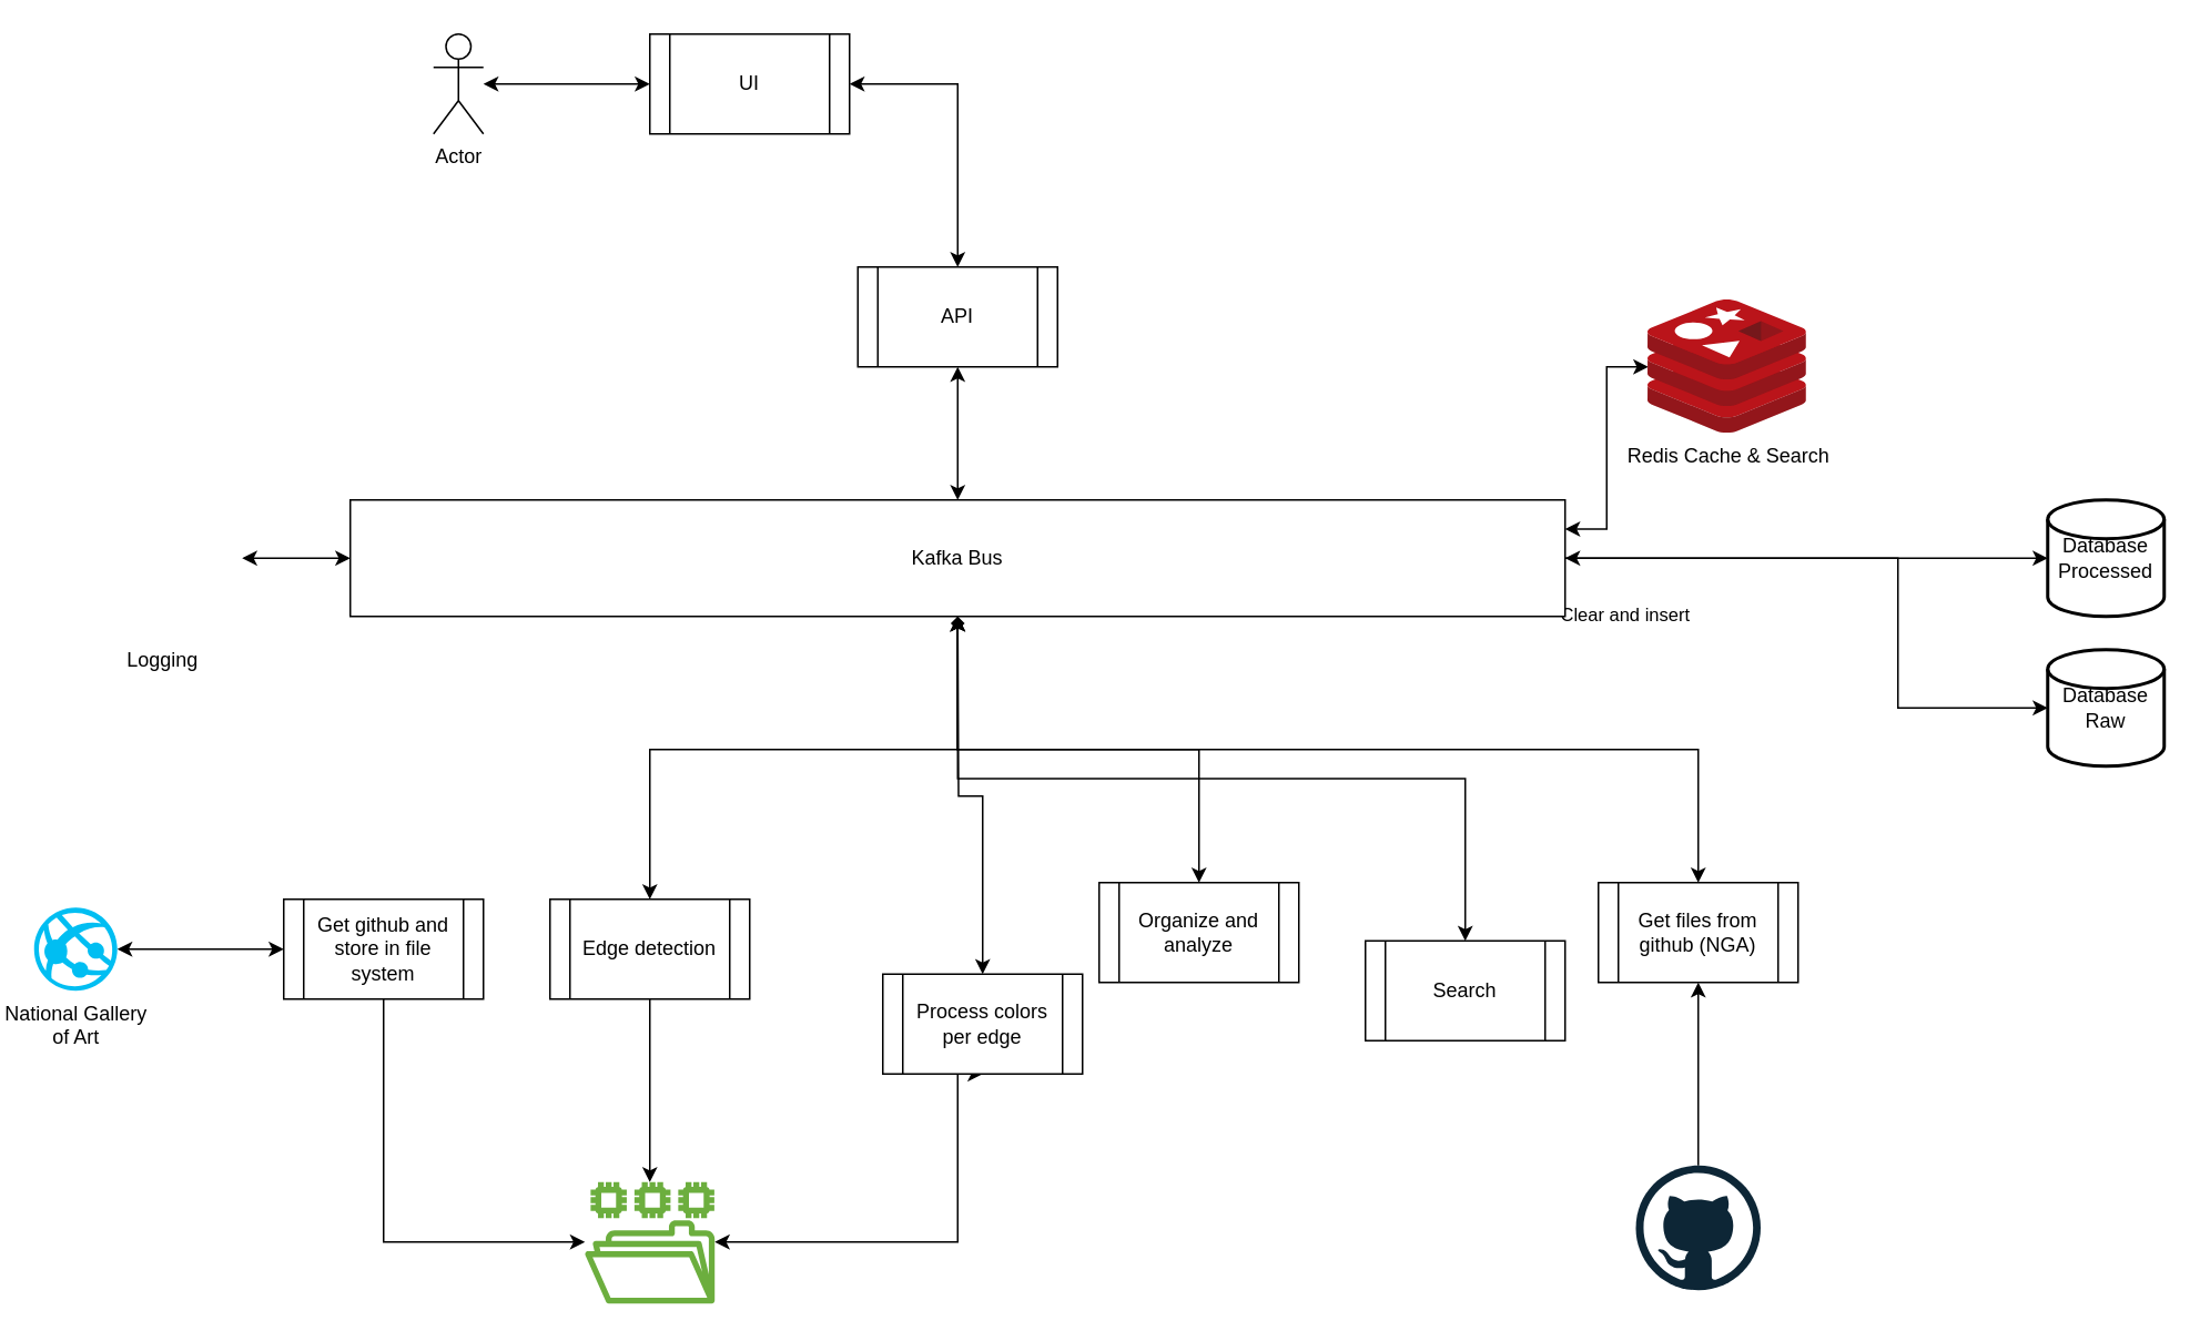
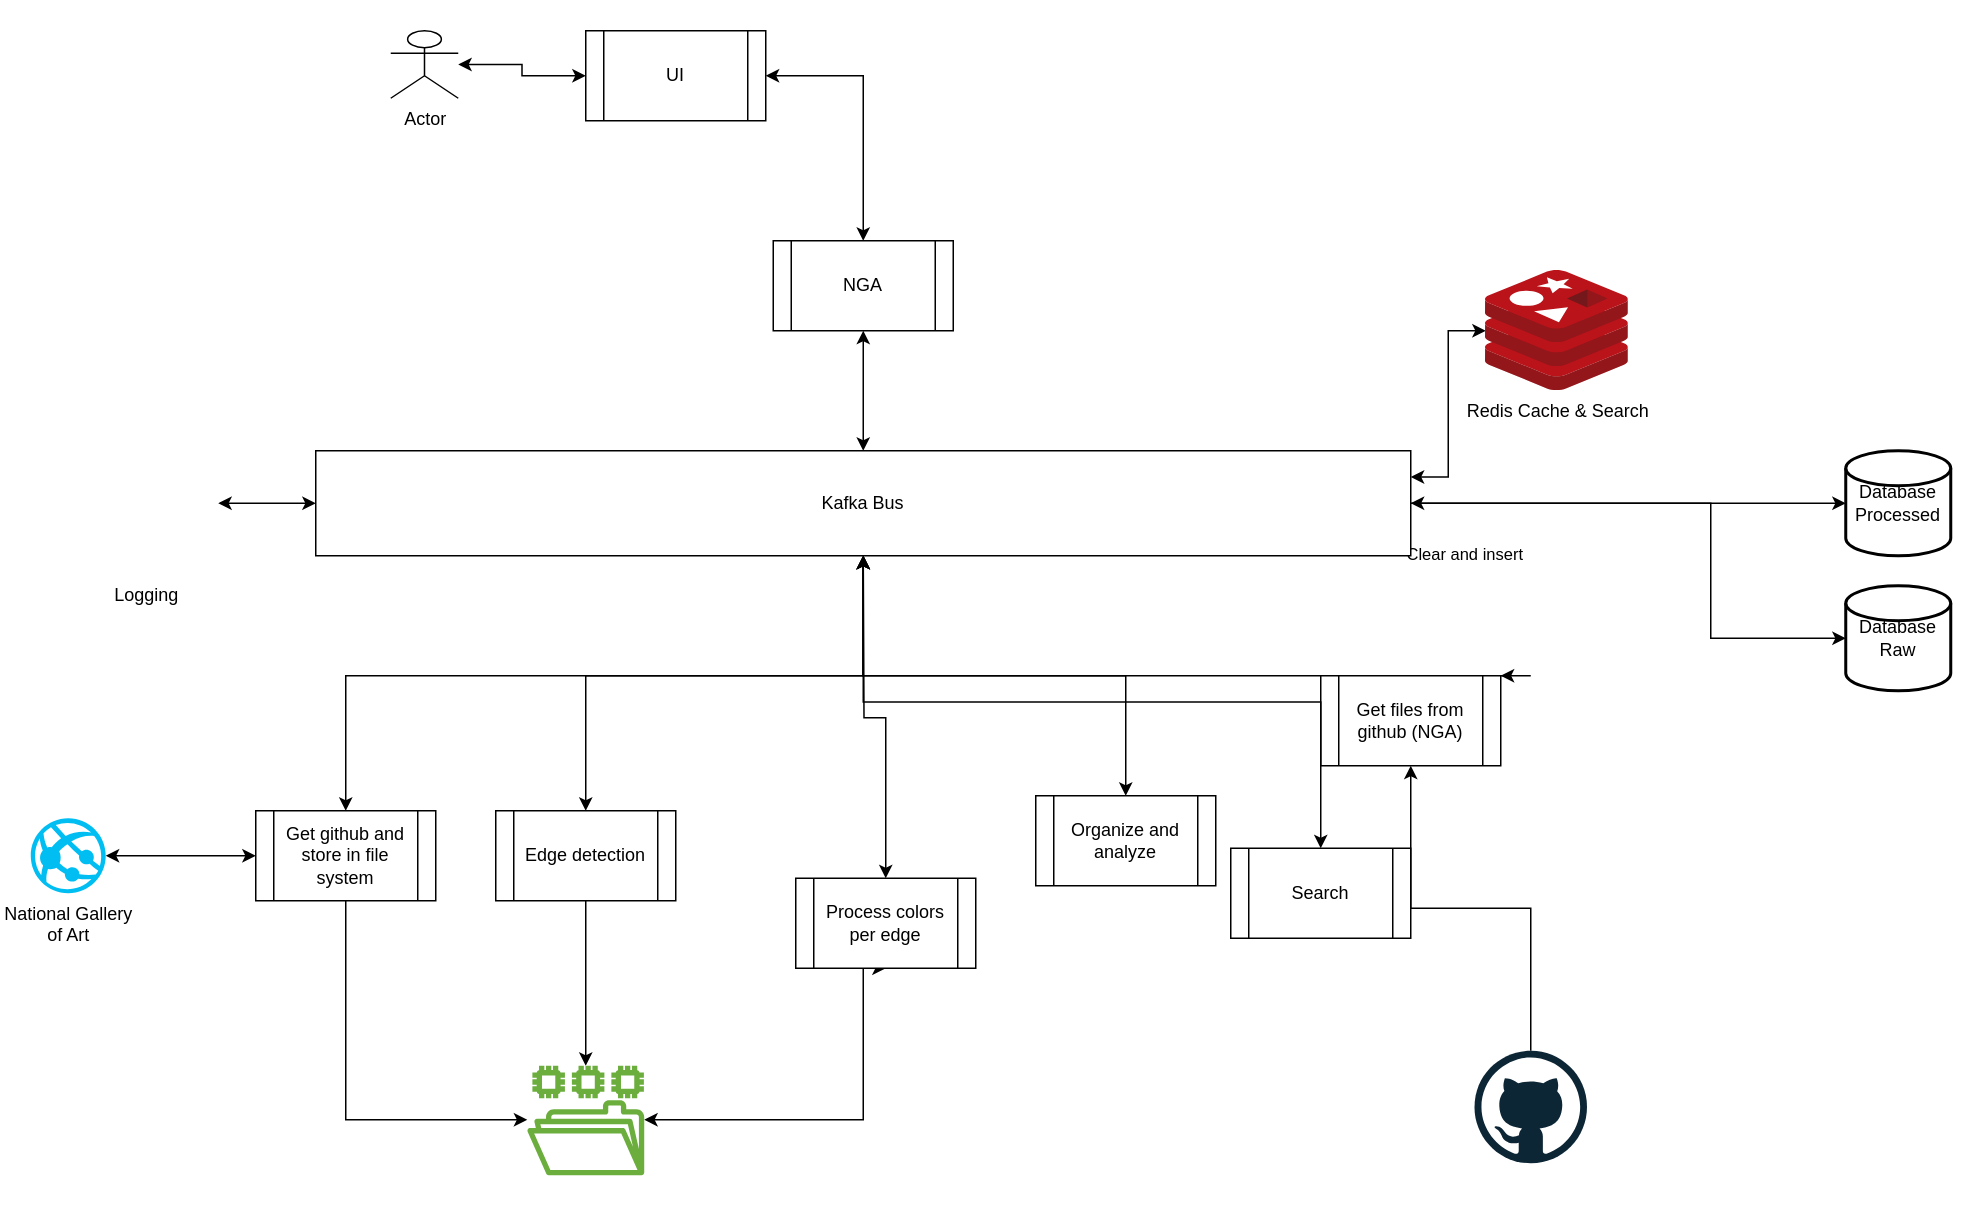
  <mxCell id="0" />
  <mxCell id="1" parent="0" />
  <mxCell id="2" style="edgeStyle=orthogonalEdgeStyle;rounded=0;orthogonalLoop=1;jettySize=auto;html=1;exitX=1;exitY=0.5;exitDx=0;exitDy=0;entryX=0;entryY=0.5;entryDx=0;entryDy=0;entryPerimeter=0;startArrow=none;startFill=0;" parent="1" source="22" target="11" edge="1"><mxGeometry relative="1" as="geometry"><Array as="points"><mxPoint x="1140" y="335" /><mxPoint x="1140" y="425" /></Array></mxGeometry></mxCell>
  <mxCell id="3" value="Clear and insert" style="edgeLabel;html=1;align=center;verticalAlign=middle;resizable=0;points=[];" parent="2" vertex="1" connectable="0"><mxGeometry x="-0.814" relative="1" as="geometry"><mxPoint y="33" as="offset" /></mxGeometry></mxCell>
  <mxCell id="4" style="edgeStyle=orthogonalEdgeStyle;rounded=0;jumpStyle=arc;orthogonalLoop=1;jettySize=auto;html=1;entryX=0.5;entryY=1;entryDx=0;entryDy=0;startArrow=classic;startFill=1;" parent="1" source="5" target="22" edge="1"><mxGeometry relative="1" as="geometry"><Array as="points"><mxPoint x="1020" y="450" /><mxPoint x="575" y="450" /></Array></mxGeometry></mxCell>
- <mxCell id="5" value="Get files from github (NGA)" style="shape=process;whiteSpace=wrap;html=1;backgroundOutline=1;" parent="1" vertex="1"><mxGeometry x="960" y="530" width="120" height="60" as="geometry" /></mxCell>
+ <mxCell id="5" value="Get files from github (NGA)" style="shape=process;whiteSpace=wrap;html=1;backgroundOutline=1;" parent="1" vertex="1"><mxGeometry x="880" y="450" width="120" height="60" as="geometry" /></mxCell>
+ <mxCell id="6" style="edgeStyle=orthogonalEdgeStyle;rounded=0;orthogonalLoop=1;jettySize=auto;html=1;entryX=0.5;entryY=0;entryDx=0;entryDy=0;startArrow=classic;startFill=1;exitX=0.5;exitY=1;exitDx=0;exitDy=0;" parent="1" target="14" edge="1" source="22"><mxGeometry relative="1" as="geometry"><mxPoint x="230" y="370" as="sourcePoint" /><Array as="points"><mxPoint x="575" y="450" /><mxPoint x="230" y="450" /></Array></mxGeometry></mxCell>
  <mxCell id="7" style="edgeStyle=orthogonalEdgeStyle;rounded=0;orthogonalLoop=1;jettySize=auto;html=1;startArrow=none;startFill=0;" parent="1" source="8" target="5" edge="1"><mxGeometry relative="1" as="geometry" /></mxCell>
  <mxCell id="8" value="" style="dashed=0;outlineConnect=0;html=1;align=center;labelPosition=center;verticalLabelPosition=bottom;verticalAlign=top;shape=mxgraph.weblogos.github" parent="1" vertex="1"><mxGeometry x="982.5" y="700" width="75" height="75" as="geometry" /></mxCell>
  <mxCell id="9" style="edgeStyle=orthogonalEdgeStyle;rounded=0;orthogonalLoop=1;jettySize=auto;html=1;entryX=1;entryY=0.25;entryDx=0;entryDy=0;startArrow=classic;startFill=1;" parent="1" source="10" target="22" edge="1"><mxGeometry relative="1" as="geometry"><mxPoint x="960" y="230" as="sourcePoint" /></mxGeometry></mxCell>
  <mxCell id="10" value="Redis Cache &amp;amp; Search" style="sketch=0;aspect=fixed;html=1;points=[];align=center;image;fontSize=12;image=img/lib/mscae/Cache_Redis_Product.svg;" parent="1" vertex="1"><mxGeometry x="990" y="180" width="95.24" height="80" as="geometry" /></mxCell>
  <mxCell id="11" value="Database&lt;br&gt;Raw" style="strokeWidth=2;html=1;shape=mxgraph.flowchart.database;whiteSpace=wrap;" parent="1" vertex="1"><mxGeometry x="1230" y="390" width="70" height="70" as="geometry" /></mxCell>
  <mxCell id="12" style="edgeStyle=orthogonalEdgeStyle;rounded=0;orthogonalLoop=1;jettySize=auto;html=1;entryX=1;entryY=0.5;entryDx=0;entryDy=0;entryPerimeter=0;startArrow=classic;startFill=1;" parent="1" source="14" target="32" edge="1"><mxGeometry relative="1" as="geometry" /></mxCell>
  <mxCell id="13" style="edgeStyle=orthogonalEdgeStyle;rounded=0;jumpStyle=arc;orthogonalLoop=1;jettySize=auto;html=1;" parent="1" source="14" target="33" edge="1"><mxGeometry relative="1" as="geometry"><Array as="points"><mxPoint x="230" y="746" /></Array></mxGeometry></mxCell>
  <mxCell id="14" value="Get github and store in file system" style="shape=process;whiteSpace=wrap;html=1;backgroundOutline=1;" parent="1" vertex="1"><mxGeometry x="170" y="540" width="120" height="60" as="geometry" /></mxCell>
  <mxCell id="15" style="edgeStyle=orthogonalEdgeStyle;rounded=0;orthogonalLoop=1;jettySize=auto;html=1;exitX=0.5;exitY=0;exitDx=0;exitDy=0;startArrow=classic;startFill=1;entryX=0.5;entryY=1;entryDx=0;entryDy=0;" parent="1" source="17" target="22" edge="1"><mxGeometry relative="1" as="geometry"><mxPoint x="442.034" y="470" as="targetPoint" /><Array as="points"><mxPoint x="390" y="450" /><mxPoint x="575" y="450" /></Array></mxGeometry></mxCell>
  <mxCell id="16" style="edgeStyle=orthogonalEdgeStyle;rounded=0;orthogonalLoop=1;jettySize=auto;html=1;" parent="1" source="17" target="33" edge="1"><mxGeometry relative="1" as="geometry" /></mxCell>
  <mxCell id="17" value="Edge detection" style="shape=process;whiteSpace=wrap;html=1;backgroundOutline=1;" parent="1" vertex="1"><mxGeometry x="330" y="540" width="120" height="60" as="geometry" /></mxCell>
  <mxCell id="18" style="edgeStyle=orthogonalEdgeStyle;rounded=0;orthogonalLoop=1;jettySize=auto;html=1;startArrow=classic;startFill=1;" parent="1" source="20" edge="1"><mxGeometry relative="1" as="geometry"><mxPoint x="575" y="370" as="targetPoint" /></mxGeometry></mxCell>
  <mxCell id="19" style="edgeStyle=orthogonalEdgeStyle;rounded=0;orthogonalLoop=1;jettySize=auto;html=1;startArrow=classic;startFill=1;exitX=0.5;exitY=1;exitDx=0;exitDy=0;" parent="1" source="20" target="33" edge="1"><mxGeometry relative="1" as="geometry"><Array as="points"><mxPoint x="575" y="746" /></Array></mxGeometry></mxCell>
  <mxCell id="20" value="Process colors per edge" style="shape=process;whiteSpace=wrap;html=1;backgroundOutline=1;" parent="1" vertex="1"><mxGeometry x="530" y="585" width="120" height="60" as="geometry" /></mxCell>
  <mxCell id="21" value="" style="group" parent="1" vertex="1" connectable="0"><mxGeometry x="210" y="300" width="730" height="70" as="geometry" /></mxCell>
  <mxCell id="22" value="Kafka Bus" style="rounded=0;whiteSpace=wrap;html=1;" parent="21" vertex="1"><mxGeometry width="730" height="70" as="geometry" /></mxCell>
  <mxCell id="23" value="" style="shape=image;verticalLabelPosition=bottom;labelBackgroundColor=#ffffff;verticalAlign=top;aspect=fixed;imageAspect=0;image=https://upload.wikimedia.org/wikipedia/commons/thumb/0/05/Apache_kafka.svg/154px-Apache_kafka.svg.png;" parent="21" vertex="1"><mxGeometry x="15.208" y="10" width="34.72" height="56.36" as="geometry" /></mxCell>
  <mxCell id="24" style="edgeStyle=orthogonalEdgeStyle;rounded=0;orthogonalLoop=1;jettySize=auto;html=1;entryX=0;entryY=0.5;entryDx=0;entryDy=0;startArrow=classic;startFill=1;" parent="1" source="25" target="22" edge="1"><mxGeometry relative="1" as="geometry" /></mxCell>
  <mxCell id="25" value="Logging" style="shape=image;verticalLabelPosition=bottom;labelBackgroundColor=none;verticalAlign=top;aspect=fixed;imageAspect=0;image=https://cdn.worldvectorlogo.com/logos/elastic-stack.svg;imageBackground=none;" parent="1" vertex="1"><mxGeometry x="50" y="287.5" width="95" height="95" as="geometry" /></mxCell>
  <mxCell id="26" style="edgeStyle=orthogonalEdgeStyle;rounded=0;orthogonalLoop=1;jettySize=auto;html=1;entryX=0.5;entryY=0;entryDx=0;entryDy=0;startArrow=classic;startFill=1;" parent="1" source="27" target="22" edge="1"><mxGeometry relative="1" as="geometry" /></mxCell>
- <mxCell id="27" value="API" style="shape=process;whiteSpace=wrap;html=1;backgroundOutline=1;" parent="1" vertex="1"><mxGeometry x="515" y="160" width="120" height="60" as="geometry" /></mxCell>
+ <mxCell id="27" value="NGA" style="shape=process;whiteSpace=wrap;html=1;backgroundOutline=1;" parent="1" vertex="1"><mxGeometry x="515" y="160" width="120" height="60" as="geometry" /></mxCell>
  <mxCell id="28" style="edgeStyle=orthogonalEdgeStyle;rounded=0;orthogonalLoop=1;jettySize=auto;html=1;entryX=0.5;entryY=0;entryDx=0;entryDy=0;startArrow=classic;startFill=1;" parent="1" source="29" target="27" edge="1"><mxGeometry relative="1" as="geometry" /></mxCell>
  <mxCell id="29" value="UI" style="shape=process;whiteSpace=wrap;html=1;backgroundOutline=1;" parent="1" vertex="1"><mxGeometry x="390" y="20" width="120" height="60" as="geometry" /></mxCell>
  <mxCell id="30" style="edgeStyle=orthogonalEdgeStyle;rounded=0;orthogonalLoop=1;jettySize=auto;html=1;entryX=0;entryY=0.5;entryDx=0;entryDy=0;startArrow=classic;startFill=1;" parent="1" source="31" target="29" edge="1"><mxGeometry relative="1" as="geometry" /></mxCell>
- <mxCell id="31" value="Actor" style="shape=umlActor;verticalLabelPosition=bottom;verticalAlign=top;html=1;outlineConnect=0;" parent="1" vertex="1"><mxGeometry x="260" y="20" width="30" height="60" as="geometry" /></mxCell>
+ <mxCell id="31" value="Actor" style="shape=umlActor;verticalLabelPosition=bottom;verticalAlign=top;html=1;outlineConnect=0;" parent="1" vertex="1"><mxGeometry x="260" y="20" width="45" height="45" as="geometry" /></mxCell>
  <mxCell id="32" value="National Gallery &lt;br&gt;of Art" style="verticalLabelPosition=bottom;html=1;verticalAlign=top;align=center;strokeColor=none;fillColor=#00BEF2;shape=mxgraph.azure.azure_website;pointerEvents=1;" parent="1" vertex="1"><mxGeometry x="20" y="545" width="50" height="50" as="geometry" /></mxCell>
  <mxCell id="33" value="&lt;font color=&quot;#ffffff&quot;&gt;Local File system&lt;/font&gt;" style="sketch=0;outlineConnect=0;fontColor=#232F3E;gradientColor=none;fillColor=#6CAE3E;strokeColor=none;dashed=0;verticalLabelPosition=bottom;verticalAlign=top;align=center;html=1;fontSize=12;fontStyle=0;aspect=fixed;pointerEvents=1;shape=mxgraph.aws4.file_system;" parent="1" vertex="1"><mxGeometry x="351" y="710" width="78" height="73" as="geometry" /></mxCell>
- <mxCell id="34" style="edgeStyle=orthogonalEdgeStyle;rounded=0;orthogonalLoop=1;jettySize=auto;html=1;entryX=0.5;entryY=1;entryDx=0;entryDy=0;startArrow=classic;startFill=1;endArrow=diamond;" parent="1" source="35" target="22" edge="1"><mxGeometry relative="1" as="geometry" /></mxCell>
+ <mxCell id="34" style="edgeStyle=orthogonalEdgeStyle;rounded=0;orthogonalLoop=1;jettySize=auto;html=1;entryX=0.5;entryY=1;entryDx=0;entryDy=0;startArrow=classic;startFill=1;" parent="1" source="35" target="22" edge="1"><mxGeometry relative="1" as="geometry" /></mxCell>
  <mxCell id="35" value="Search" style="shape=process;whiteSpace=wrap;html=1;backgroundOutline=1;" parent="1" vertex="1"><mxGeometry x="820" y="565" width="120" height="60" as="geometry" /></mxCell>
  <mxCell id="36" style="edgeStyle=orthogonalEdgeStyle;rounded=0;orthogonalLoop=1;jettySize=auto;html=1;startArrow=classic;startFill=1;exitX=0;exitY=0.5;exitDx=0;exitDy=0;exitPerimeter=0;entryX=1;entryY=0.5;entryDx=0;entryDy=0;" parent="1" source="37" target="22" edge="1"><mxGeometry relative="1" as="geometry"><Array as="points"><mxPoint x="1220" y="335" /></Array><mxPoint x="1010" y="440" as="targetPoint" /></mxGeometry></mxCell>
  <mxCell id="37" value="Database&lt;br&gt;Processed" style="strokeWidth=2;html=1;shape=mxgraph.flowchart.database;whiteSpace=wrap;labelBackgroundColor=none;" parent="1" vertex="1"><mxGeometry x="1230" y="300" width="70" height="70" as="geometry" /></mxCell>
  <mxCell id="38" style="edgeStyle=orthogonalEdgeStyle;rounded=0;orthogonalLoop=1;jettySize=auto;html=1;startArrow=classic;startFill=1;entryX=0.5;entryY=1;entryDx=0;entryDy=0;" parent="1" source="39" target="22" edge="1"><mxGeometry relative="1" as="geometry"><mxPoint x="750" y="370" as="targetPoint" /></mxGeometry></mxCell>
- <mxCell id="39" value="Organize and analyze" style="shape=process;whiteSpace=wrap;html=1;backgroundOutline=1;labelBackgroundColor=none;" parent="1" vertex="1"><mxGeometry x="660" y="530" width="120" height="60" as="geometry" /></mxCell>
+ <mxCell id="39" value="Organize and analyze" style="shape=process;whiteSpace=wrap;html=1;backgroundOutline=1;labelBackgroundColor=none;" parent="1" vertex="1"><mxGeometry x="690" y="530" width="120" height="60" as="geometry" /></mxCell>
